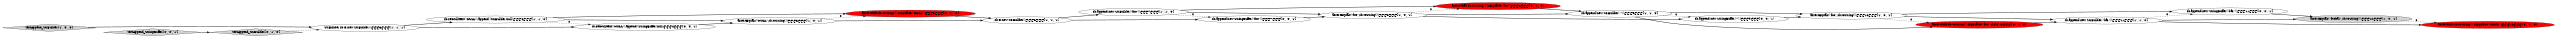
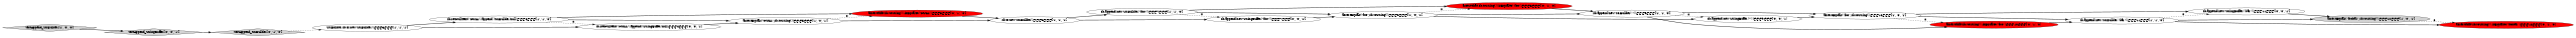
  digraph {
    rankdir=LR
    node [fillcolor=white shape=ellipse style=filled]
    edge [style=bold]
    n1 [fillcolor=red label="assertThat(sb.toString()).isEqualTo(\"foobar\")@@@12@@@['0', '1', '0']"]
    n2 [fillcolor=lightgray label="testAppend_StrBuilder['1', '0', '0']" shape=diamond]
    n3 [label="StrBuilder sb = new StrBuilder()@@@3@@@['1', '1', '1']"]
    n4 [label="sb.setNullText(\"NULL\").append((StrBuilder)null)@@@4@@@['1', '1', '0']"]
    n5 [label="sb.setNullText(\"NULL\").append((StringBuffer)null)@@@4@@@['0', '0', '1']"]
    n6 [label="sb.append(new StrBuilder(\"foo\"))@@@7@@@['1', '1', '0']"]
    n7 [fillcolor=red label="assertThat(sb.toString()).isEqualTo(\"foo\")@@@8@@@['0', '1', '0']"]
    n8 [label="sb.append(new StringBuffer(\"foo\"))@@@7@@@['0', '0', '1']"]
    n9 [label="assertEquals(\"foo\",sb.toString())@@@8@@@['1', '0', '1']"]
    n10 [label="sb.append(new StrBuilder(\"\"))@@@9@@@['1', '1', '0']"]
    n11 [label="sb.append(new StringBuffer(\"\"))@@@9@@@['0', '0', '1']"]
    n12 [label="assertEquals(\"foo\",sb.toString())@@@10@@@['1', '0', '1']"]
    n13 [fillcolor=red label="assertThat(sb.toString()).isEqualTo(\"foo\")@@@10@@@['0', '1', '0']"]
    n14 [label="sb.append(new StringBuffer(\"bar\"))@@@11@@@['0', '0', '1']"]
    n15 [fillcolor=lightgray label="assertEquals(\"foobar\",sb.toString())@@@12@@@['1', '0', '1']"]
    n16 [fillcolor=red label="assertThat(sb.toString()).isEqualTo(\"NULL\")@@@5@@@['0', '1', '0']"]
    n17 [label="sb = new StrBuilder()@@@6@@@['1', '1', '1']"]
    n18 [label="sb.append(new StrBuilder(\"bar\"))@@@11@@@['1', '1', '0']"]
    n19 [fillcolor=lightgray label="testAppend_StrBuilder['0', '1', '0']" shape=diamond]
    n20 [label="assertEquals(\"NULL\",sb.toString())@@@5@@@['1', '0', '1']"]
    n21 [fillcolor=lightgray label="testAppend_StringBuffer['0', '0', '1']" shape=diamond]
-   n2 -> n3
+   n2 -> n21
    n3 -> n4
    n3 -> n5
    n4 -> n5 [label=0 style=dashed]
    n4 -> n16
    n4 -> n20
    n5 -> n20
    n6 -> n7
    n6 -> n8 [label=0 style=dashed]
    n6 -> n9
    n7 -> n10
    n8 -> n9
    n9 -> n7 [label=0 style=dashed]
    n9 -> n10
    n9 -> n11
    n10 -> n11 [label=0 style=dashed]
    n10 -> n12
    n10 -> n13
    n11 -> n12
    n12 -> n13 [label=0 style=dashed]
    n12 -> n14
    n12 -> n18
    n13 -> n18
    n14 -> n15
    n15 -> n1 [label=0 style=dashed]
    n16 -> n17
    n17 -> n6
    n17 -> n8
    n18 -> n1
    n18 -> n14 [label=0 style=dashed]
    n18 -> n15
    n19 -> n3 [style=dashed]
    n20 -> n16 [label=0 style=dashed]
    n20 -> n17
    n21 -> n19
  }
